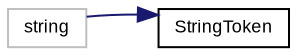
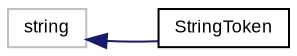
  digraph {
    rankdir=LR
    node [fontname=Arial fontsize=9 shape=record]
    n1 [color=grey75 height=0.2 label=string width=0.4]
    n2 [color=black height=0.2 label=StringToken width=0.4]
-   n2 -> n1 [color=midnightblue dir=back fontname=Arial fontsize=9 labelfontname=Arial labelfontsize=9 style=solid]
+   n1 -> n2 [color=midnightblue dir=back fontname=Arial fontsize=9 labelfontname=Arial labelfontsize=9 style=solid]
  }
